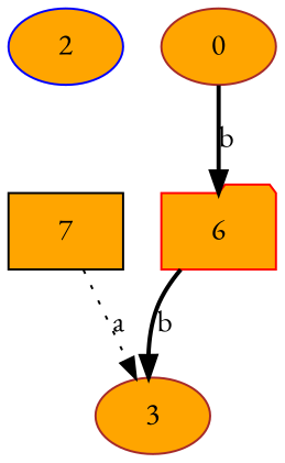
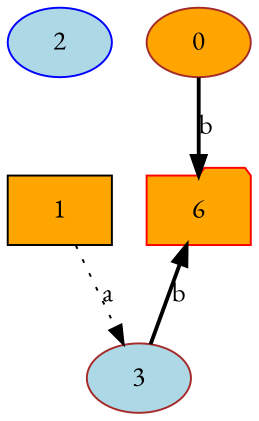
  strict digraph {
    fontname="EB Garamond"
    node [color=brown fillcolor=orange fontname="EB Garamond" shape=ellipse style=filled]
    edge [fontname="EB Garamond" style=bold]
-   2 [color=blue]
+   2 [color=blue fillcolor=lightblue]
    6 [color=red shape=folder]
-   3
+   3 [fillcolor=lightblue]
    0
-   1 [color=black shape=box label=7]
-   6 -> 3 [label=b]
+   1 [color=black shape=box]
+   3 -> 6 [label=b]
    0 -> 6 [label=b]
    1 -> 3 [label=a style=dotted]
  }
